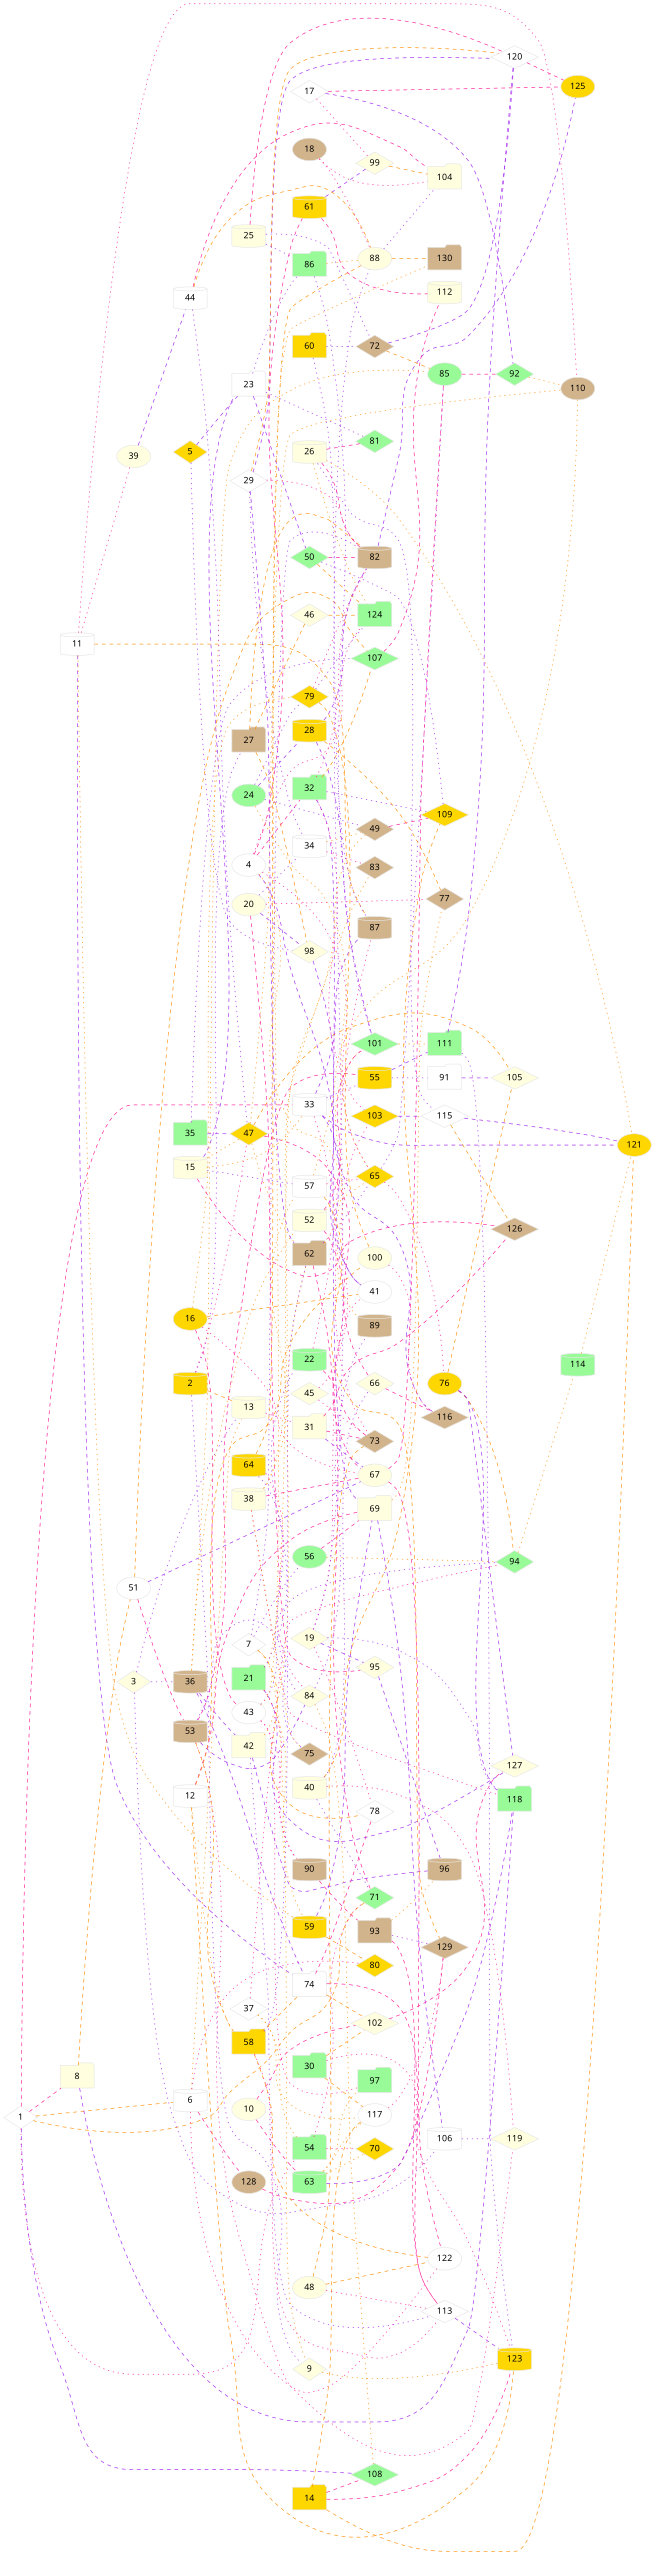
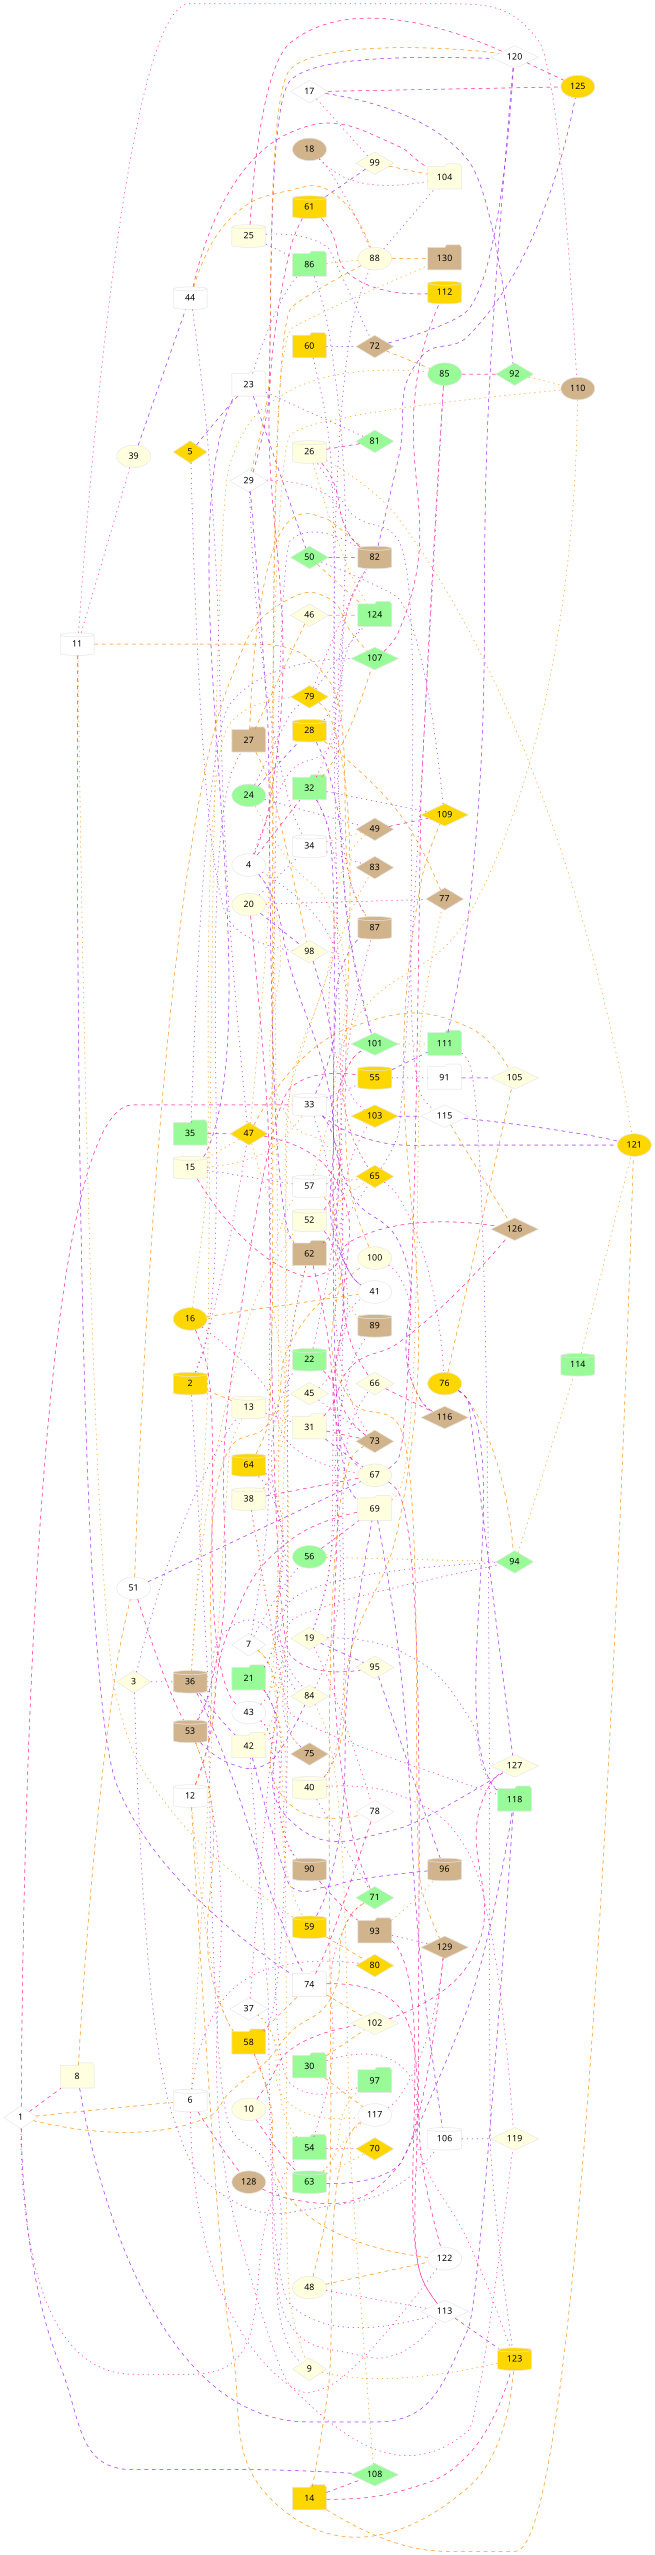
  graph {
    fontname="Noto Sans"
    rankdir=LR
    node [color=gray90 fillcolor=lightyellow fontname="Noto Sans" shape=diamond style=filled]
    edge [color=purple fontname="Noto Sans" style=dotted]
    1 [fillcolor=white]
    6 [fillcolor=white shape=cylinder]
    8 [shape=folder]
    33 [fillcolor=white shape=cylinder]
    54 [fillcolor=palegreen shape=folder]
    71 [fillcolor=palegreen]
    108 [fillcolor=palegreen]
    13 [shape=cylinder]
    80 [fillcolor=gold]
    122 [fillcolor=white shape=ellipse]
    128 [fillcolor=tan shape=ellipse]
    51 [fillcolor=white shape=ellipse]
    118 [fillcolor=palegreen shape=folder]
    41 [fillcolor=white shape=ellipse]
    87 [fillcolor=tan shape=cylinder]
    121 [fillcolor=gold shape=ellipse]
    73 [fillcolor=tan]
    55 [fillcolor=gold shape=cylinder]
    70 [fillcolor=gold]
    2 [fillcolor=gold shape=cylinder]
    9
    27 [fillcolor=tan shape=folder]
    47 [fillcolor=gold]
    123 [fillcolor=gold shape=cylinder]
    31 [shape=folder]
    98
    82 [fillcolor=tan shape=cylinder]
    46
    110 [fillcolor=tan shape=ellipse]
    62 [fillcolor=tan shape=folder]
    66
    105
    3
    36 [fillcolor=tan shape=cylinder]
    106 [fillcolor=white shape=cylinder]
    74 [fillcolor=white shape=folder]
    42 [shape=folder]
    52 [shape=cylinder]
    85 [fillcolor=palegreen shape=ellipse]
    119
    4 [fillcolor=white shape=ellipse]
    32 [fillcolor=palegreen shape=folder]
    61 [fillcolor=gold shape=cylinder]
    65 [fillcolor=gold]
    89 [fillcolor=tan shape=cylinder]
    124 [fillcolor=palegreen shape=folder]
    69 [shape=folder]
    103 [fillcolor=gold]
    107 [fillcolor=palegreen]
    109 [fillcolor=gold]
    99
-   112 [shape=cylinder]
+   112 [fillcolor=gold shape=cylinder]
    76 [fillcolor=gold shape=ellipse]
    5 [fillcolor=gold]
    23 [fillcolor=white shape=folder]
    50 [fillcolor=palegreen]
    81 [fillcolor=palegreen]
    86 [fillcolor=palegreen shape=folder]
    116 [fillcolor=tan]
    129 [fillcolor=tan]
    7 [fillcolor=white]
    56 [fillcolor=palegreen shape=ellipse]
    78 [fillcolor=white]
    94 [fillcolor=palegreen]
    125 [fillcolor=gold shape=ellipse]
    67 [shape=ellipse]
    53 [fillcolor=tan shape=cylinder]
    10 [shape=ellipse]
    63 [fillcolor=palegreen shape=cylinder]
    102
    117 [fillcolor=white shape=ellipse]
    97 [fillcolor=palegreen shape=folder]
    127
    11 [fillcolor=white shape=cylinder]
    39 [shape=ellipse]
    59 [fillcolor=gold shape=cylinder]
    44 [fillcolor=white shape=cylinder]
    113 [fillcolor=white]
    12 [fillcolor=white shape=cylinder]
    58 [fillcolor=gold shape=folder]
    100 [shape=ellipse]
    77 [fillcolor=tan]
    126 [fillcolor=tan]
    14 [fillcolor=gold shape=folder]
    15 [shape=cylinder]
    57 [fillcolor=white shape=cylinder]
    16 [fillcolor=gold shape=ellipse]
    43 [fillcolor=white shape=ellipse]
    79 [fillcolor=gold]
    90 [fillcolor=tan shape=cylinder]
    130 [fillcolor=tan shape=folder]
    17 [fillcolor=white]
    92 [fillcolor=palegreen]
    104 [shape=folder]
    18 [fillcolor=tan shape=ellipse]
    88 [shape=ellipse]
    19
    95
    96 [fillcolor=tan shape=cylinder]
    20 [shape=ellipse]
    34 [fillcolor=white shape=cylinder]
    49 [fillcolor=tan]
    83 [fillcolor=tan]
    21 [fillcolor=palegreen shape=folder]
    22 [fillcolor=palegreen shape=cylinder]
    93 [fillcolor=tan shape=folder]
    101 [fillcolor=palegreen]
    24 [fillcolor=palegreen shape=ellipse]
    28 [fillcolor=gold shape=cylinder]
    25 [shape=cylinder]
    72 [fillcolor=tan]
    120 [fillcolor=white]
    26 [shape=cylinder]
    115 [fillcolor=white]
    111 [fillcolor=palegreen shape=folder]
    29 [fillcolor=white]
    30 [fillcolor=palegreen shape=folder]
    91 [fillcolor=white shape=folder]
    35 [fillcolor=palegreen shape=folder]
    37 [fillcolor=white]
    114 [fillcolor=palegreen shape=cylinder]
    38 [shape=cylinder]
    75 [fillcolor=tan]
    40 [shape=cylinder]
    45
    48 [shape=ellipse]
    84
    60 [fillcolor=gold shape=folder]
    64 [fillcolor=gold shape=cylinder]
    1 -- 6 [color=darkorange style=dashed]
    1 -- 8 [color=deeppink style=dashed]
    1 -- 33 [color=deeppink style=dashed]
    1 -- 54 [color=deeppink]
    1 -- 71 [color=darkorange style=dashed]
    1 -- 108 [style=dashed]
    6 -- 13 [color=darkorange]
    6 -- 80 [color=deeppink]
    6 -- 122 [color=deeppink]
    6 -- 128 [color=deeppink style=dashed]
    8 -- 51 [color=darkorange style=dashed]
    8 -- 118 [style=dashed]
    33 -- 41 [style=dashed]
    33 -- 87 [style=dashed]
    33 -- 121 [style=dashed]
    33 -- 73 [color=deeppink]
    33 -- 55
    54 -- 71 [color=deeppink]
    54 -- 70 [color=deeppink]
    13 -- 31 [color=deeppink]
    128 -- 129 [color=deeppink style=dashed]
    51 -- 107 [color=darkorange style=dashed]
    51 -- 67 [style=dashed]
    51 -- 53 [color=deeppink style=dashed]
    55 -- 111 [style=dashed]
    55 -- 91
    2 -- 13 [color=darkorange style=dashed]
    2 -- 9
    2 -- 27
    2 -- 47 [color=deeppink]
    9 -- 123 [color=darkorange]
    27 -- 98 [color=darkorange style=dashed]
    27 -- 82 [color=darkorange style=dashed]
    27 -- 46 [color=darkorange style=dashed]
    47 -- 110 [color=darkorange]
    47 -- 62 [color=darkorange]
    47 -- 66 [color=deeppink style=dashed]
    47 -- 105 [color=darkorange style=dashed]
    31 -- 73 [color=deeppink style=dashed]
    31 -- 67 [style=dashed]
    31 -- 126 [color=deeppink style=dashed]
    98 -- 116 [style=dashed]
    82 -- 125 [style=dashed]
    46 -- 124 [color=darkorange style=dashed]
    62 -- 71 [color=deeppink style=dashed]
    62 -- 65
    62 -- 101 [color=darkorange]
    66 -- 116 [color=deeppink style=dashed]
    3 -- 13
    3 -- 36
    3 -- 106
    36 -- 74 [style=dashed]
    36 -- 42 [style=dashed]
    36 -- 52 [color=darkorange]
    36 -- 85 [color=darkorange]
    106 -- 119
    74 -- 78 [color=deeppink style=dashed]
    74 -- 102 [color=darkorange style=dashed]
    74 -- 113 [color=deeppink style=dashed]
    42 -- 62 [color=darkorange]
    42 -- 113
    42 -- 96 [style=dashed]
    52 -- 65 [color=darkorange]
    52 -- 67 [color=deeppink style=dashed]
    52 -- 101 [color=deeppink style=dashed]
    85 -- 92 [color=deeppink style=dashed]
    4 -- 41 [style=dashed]
    4 -- 32 [color=deeppink style=dashed]
    4 -- 61 [color=deeppink style=dashed]
    4 -- 65 [color=deeppink]
    4 -- 89 [color=darkorange]
    4 -- 124 [color=deeppink]
    32 -- 82 [color=deeppink]
    32 -- 69 [style=dashed]
    32 -- 103 [color=deeppink]
    32 -- 107 [color=darkorange style=dashed]
    32 -- 109
    61 -- 99 [style=dashed]
    61 -- 112 [color=deeppink style=dashed]
    65 -- 85
    65 -- 76 [color=deeppink]
    69 -- 106 [style=dashed]
    69 -- 77 [color=darkorange]
    103 -- 115 [style=dashed]
    107 -- 112 [color=deeppink style=dashed]
    99 -- 104 [color=darkorange style=dashed]
    76 -- 118 [style=dashed]
    76 -- 105 [color=darkorange style=dashed]
    76 -- 94 [color=darkorange style=dashed]
    76 -- 127 [style=dashed]
    5 -- 98
    5 -- 23 [style=dashed]
    23 -- 50 [style=dashed]
    23 -- 81
    23 -- 86
    50 -- 82 [color=deeppink style=dashed]
    50 -- 124 [color=darkorange style=dashed]
    50 -- 109
    86 -- 88 [color=darkorange]
    86 -- 101
    7 -- 9 [color=darkorange]
    7 -- 82
    7 -- 56
    7 -- 78 [color=darkorange style=dashed]
    56 -- 69 [color=deeppink style=dashed]
    56 -- 94 [color=darkorange]
    94 -- 114 [color=darkorange]
    67 -- 122 [color=deeppink style=dashed]
    67 -- 85 [color=deeppink style=dashed]
    53 -- 55 [color=deeppink style=dashed]
    53 -- 119 [color=deeppink]
    53 -- 58 [color=darkorange style=dashed]
    53 -- 75
    53 -- 84 [style=dashed]
    10 -- 63 [color=deeppink style=dashed]
    10 -- 102 [color=deeppink style=dashed]
    63 -- 118 [style=dashed]
    63 -- 70 [color=darkorange]
    63 -- 117 [color=darkorange]
    63 -- 97 [color=darkorange]
    102 -- 127 [color=deeppink style=dashed]
    117 -- 129 [color=deeppink]
    11 -- 87 [color=darkorange style=dashed]
    11 -- 110 [color=deeppink]
    11 -- 74 [style=dashed]
    11 -- 39 [color=deeppink]
    11 -- 59 [color=darkorange]
    39 -- 44 [style=dashed]
    59 -- 80 [color=darkorange style=dashed]
    59 -- 69 [style=dashed]
    44 -- 47
    44 -- 104 [color=deeppink style=dashed]
    44 -- 88 [color=darkorange style=dashed]
    113 -- 123 [style=dashed]
    12 -- 123 [color=darkorange style=dashed]
    12 -- 69 [color=deeppink style=dashed]
    12 -- 58 [color=darkorange]
    12 -- 100 [color=darkorange style=dashed]
    58 -- 122 [color=darkorange style=dashed]
    58 -- 62
    58 -- 74 [color=darkorange style=dashed]
    58 -- 113 [color=deeppink]
    100 -- 116 [color=deeppink]
    14 -- 108 [color=deeppink style=dashed]
    14 -- 121 [color=darkorange style=dashed]
    14 -- 123 [color=deeppink style=dashed]
    14 -- 117 [color=darkorange style=dashed]
    15 -- 33 [color=darkorange]
    15 -- 47 [color=darkorange]
    15 -- 23 [style=dashed]
    15 -- 126 [color=deeppink style=dashed]
    15 -- 57
    57 -- 110 [color=darkorange]
    57 -- 65 [color=deeppink]
    57 -- 129 [color=darkorange style=dashed]
    16 -- 41 [color=darkorange style=dashed]
    16 -- 67 [color=deeppink]
    16 -- 43 [color=deeppink style=dashed]
    16 -- 79 [color=darkorange]
    43 -- 94
    43 -- 97 [color=deeppink]
    43 -- 90 [color=deeppink]
    43 -- 130 [color=darkorange]
    79 -- 82 [color=deeppink]
    79 -- 124
    79 -- 100 [color=darkorange style=dashed]
    90 -- 93 [color=deeppink style=dashed]
    17 -- 99 [color=deeppink]
    17 -- 125 [color=deeppink style=dashed]
    17 -- 92 [style=dashed]
    92 -- 110 [color=darkorange]
    18 -- 104 [color=deeppink]
    18 -- 88 [color=deeppink]
    88 -- 130 [color=darkorange style=dashed]
    88 -- 104
    19 -- 118
    19 -- 41 [color=deeppink]
    19 -- 78 [color=deeppink]
    19 -- 88
    19 -- 95 [style=dashed]
    95 -- 96 [style=dashed]
    20 -- 98 [style=dashed]
    20 -- 77 [color=deeppink]
    20 -- 95 [color=deeppink style=dashed]
    20 -- 34
    34 -- 49 [color=darkorange]
    34 -- 83 [color=deeppink]
    49 -- 109 [color=deeppink style=dashed]
    21 -- 127 [style=dashed]
    21 -- 59 [color=darkorange]
    21 -- 90 [color=deeppink]
    21 -- 49 [color=darkorange]
    21 -- 22
    22 -- 87 [color=deeppink]
    22 -- 73 [color=deeppink style=dashed]
    93 -- 129
    93 -- 113 [color=deeppink style=dashed]
    93 -- 96 [color=darkorange]
    101 -- 111 [color=darkorange]
    24 -- 65 [color=darkorange]
    24 -- 79
    24 -- 49
    24 -- 28 [style=dashed]
-   28 -- 82 [style=dashed]
+   28 -- 82
    28 -- 77 [color=darkorange style=dashed]
    28 -- 101 [style=dashed]
    25 -- 86
    25 -- 72
    25 -- 120 [color=deeppink style=dashed]
    72 -- 85 [color=darkorange style=dashed]
    72 -- 120 [style=dashed]
    120 -- 125 [color=deeppink style=dashed]
    26 -- 121 [color=darkorange]
    26 -- 82 [color=deeppink style=dashed]
    26 -- 124 [color=darkorange]
    26 -- 81 [color=deeppink style=dashed]
    26 -- 115
    115 -- 121 [style=dashed]
    115 -- 126 [color=darkorange style=dashed]
    111 -- 123
    111 -- 120 [style=dashed]
    29 -- 82 [color=deeppink]
    29 -- 62 [style=dashed]
    29 -- 34
    29 -- 120 [style=dashed]
    29 -- 120 [color=darkorange style=dashed]
    30 -- 123 [color=deeppink]
    30 -- 102 [color=darkorange style=dashed]
    30 -- 117 [color=darkorange style=dashed]
    91 -- 105 [style=dashed]
    35 -- 47 [style=dashed]
    35 -- 107
    37 -- 54 [color=darkorange]
    37 -- 94 [color=deeppink]
    37 -- 117 [color=darkorange]
    114 -- 121 [color=darkorange]
    38 -- 118 [color=deeppink]
    38 -- 67 [color=deeppink style=dashed]
    38 -- 57 [color=darkorange]
    38 -- 83 [color=darkorange]
    38 -- 75 [color=darkorange]
    40 -- 71
    40 -- 66
    40 -- 119 [color=deeppink]
    40 -- 109 [color=darkorange style=dashed]
    45 -- 73 [color=deeppink]
    45 -- 103 [color=deeppink]
    48 -- 122 [color=darkorange style=dashed]
    48 -- 73 [color=darkorange style=dashed]
    48 -- 113 [color=deeppink]
    84 -- 108 [color=darkorange]
    84 -- 89
    60 -- 87
    60 -- 72
    64 -- 88 [color=darkorange style=dashed]
    64 -- 84
    64 -- 84 [color=deeppink]
  }
